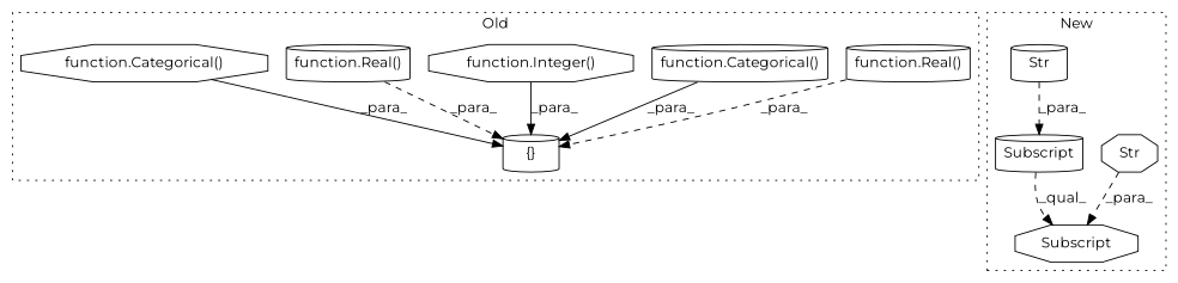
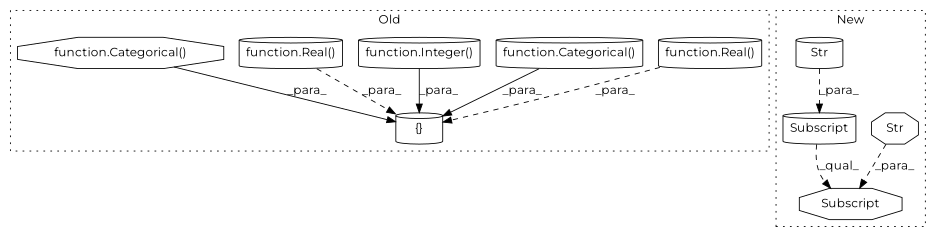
  digraph {
    fontname=Montserrat
    node [a=75 s="7930,0" shape=cylinder fontname=Montserrat]
    edge [style=dashed fontname=Montserrat]
    n1 [l=49 label="function.Real()" s=11251]
    n2 [a=59 l="14,0" label="{}" s="11173,11528"]
    n3 [l=59 label="function.Categorical()" s=11469]
-   n4 [l=74 label="function.Integer()" s=11314 shape=octagon]
+   n4 [l=74 label="function.Integer()" s=11314]
    n5 [l=53 label="function.Real()" s=11402]
    n6 [l=50 label="function.Categorical()" s=11187 shape=octagon]
    n7 [a=63 l="53,0" label=Subscript shape=octagon]
    n8 [a=66 l=13 label=Str s=7969 shape=octagon]
    n9 [a=63 l="38,0" label=Subscript]
    n10 [a=66 l=11 label=Str s=7956]
    subgraph cluster_1 {
      label=Old
      style=dotted
      n1
      n2
      n3
      n4
      n5
      n6
    }
    subgraph cluster_2 {
      label=New
      style=dotted
      n7
      n8
      n9
      n10
    }
    n1 -> n2 [label=_para_]
    n3 -> n2 [label=_para_ style=solid]
    n4 -> n2 [label=_para_ style=solid]
    n5 -> n2 [label=_para_]
    n6 -> n2 [label=_para_ style=solid]
    n8 -> n7 [label=_para_]
    n9 -> n7 [label=_qual_]
    n10 -> n9 [label=_para_]
  }
